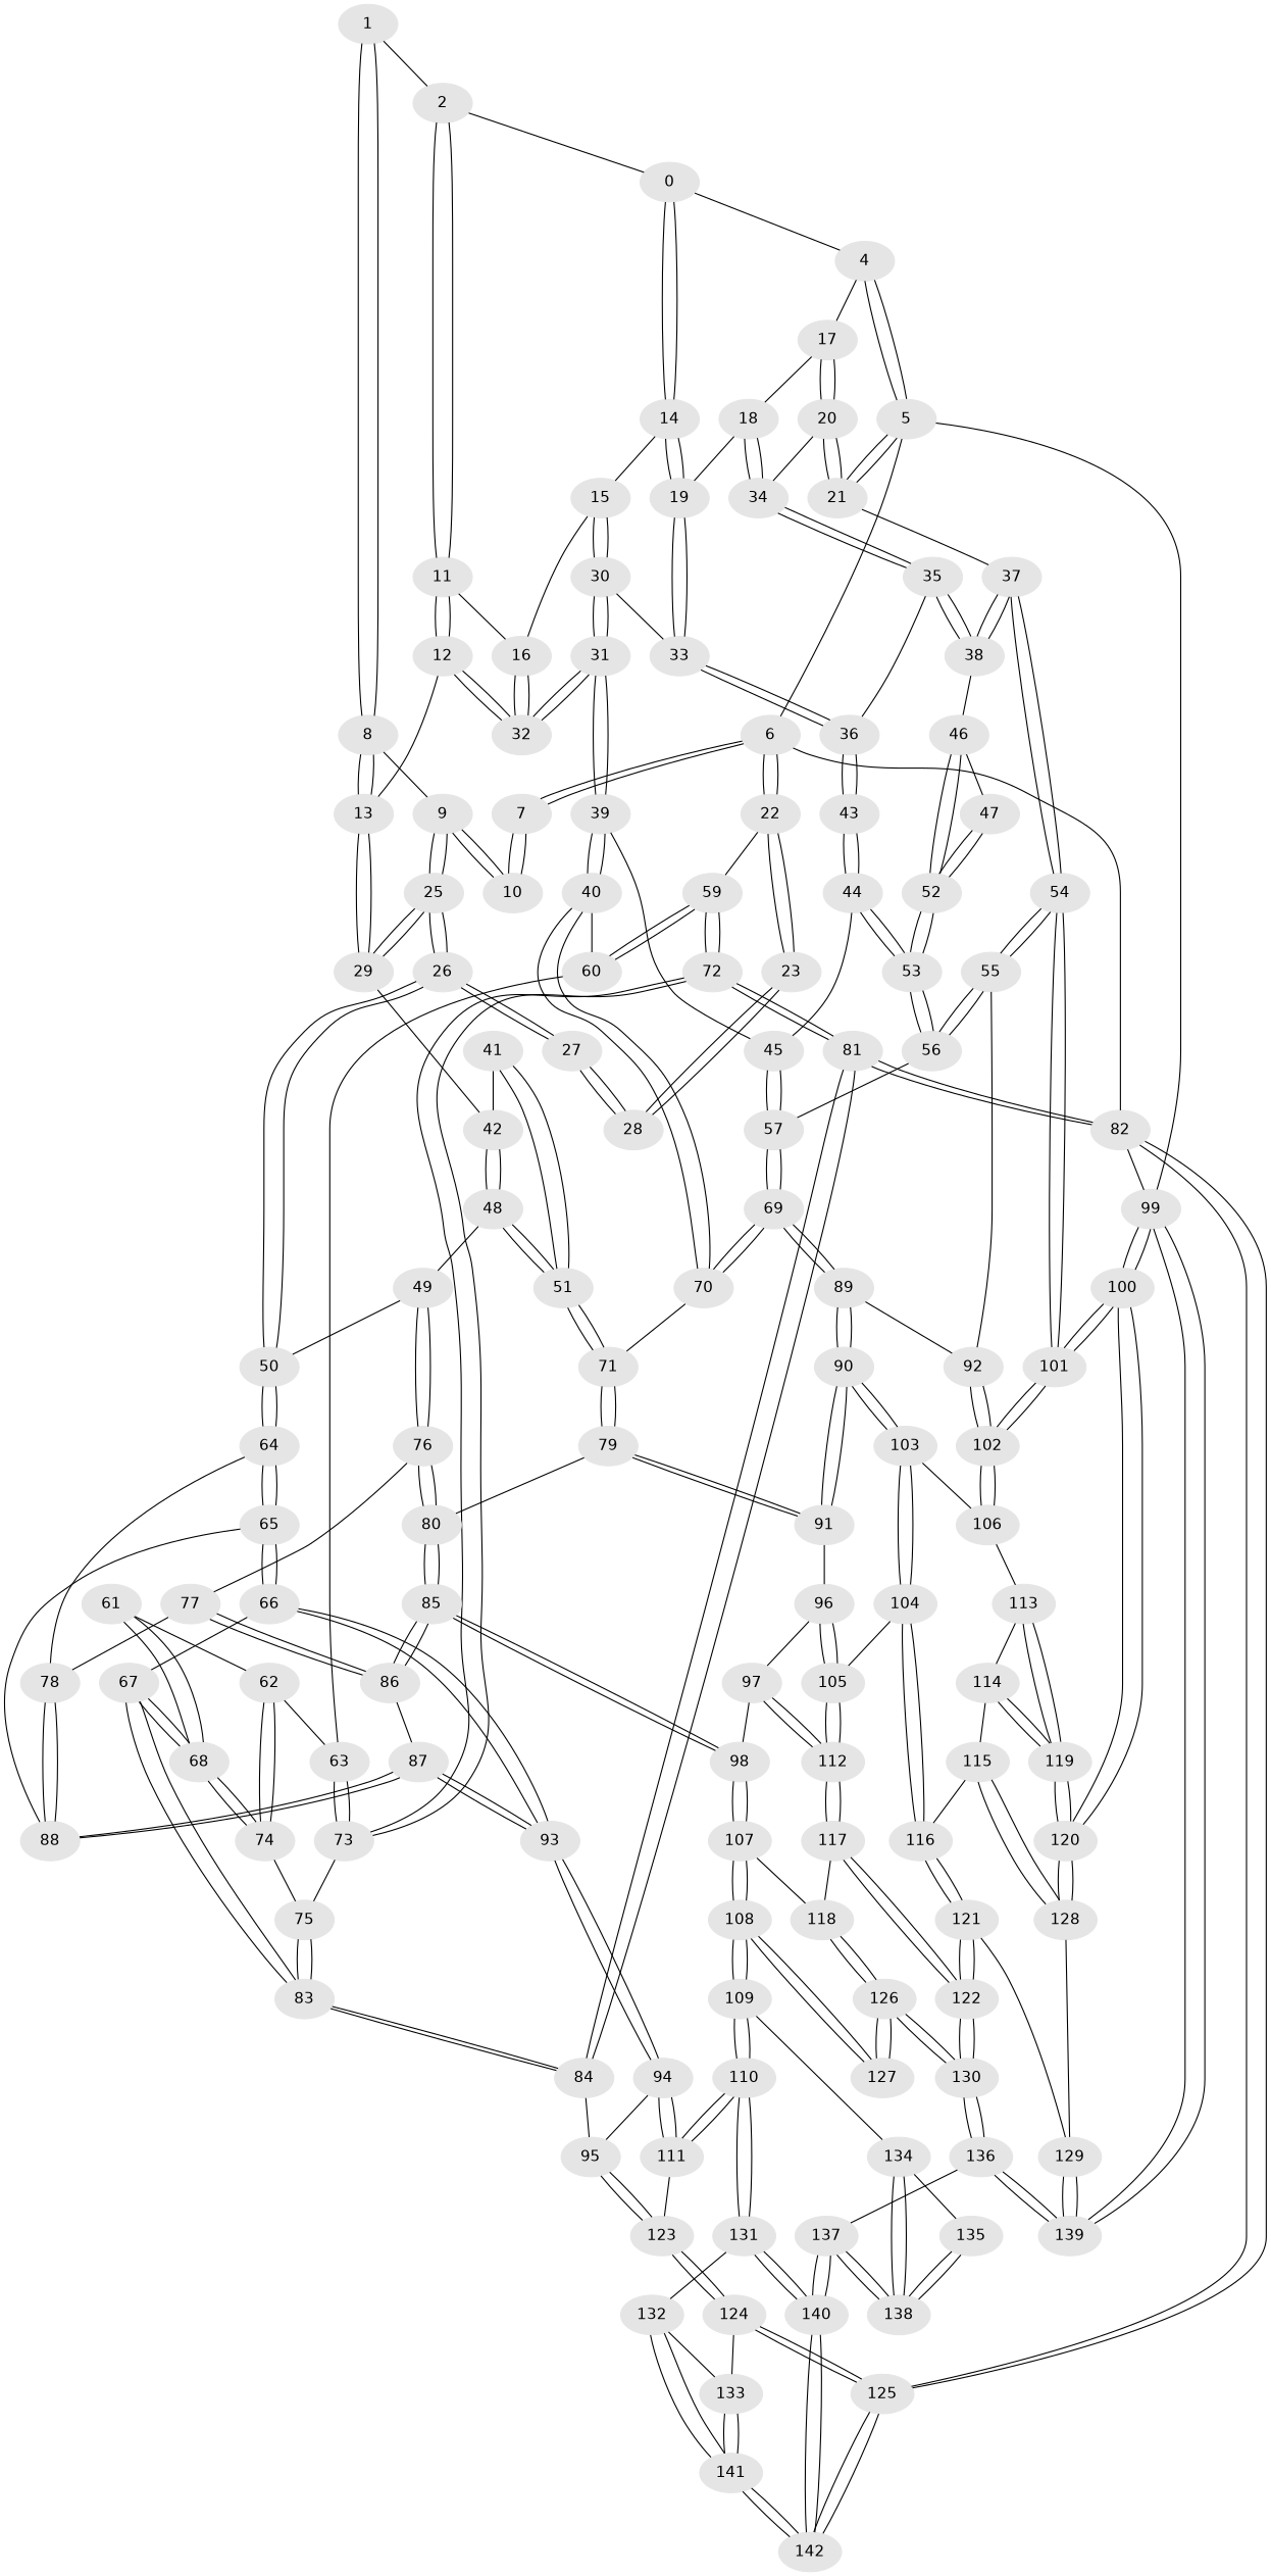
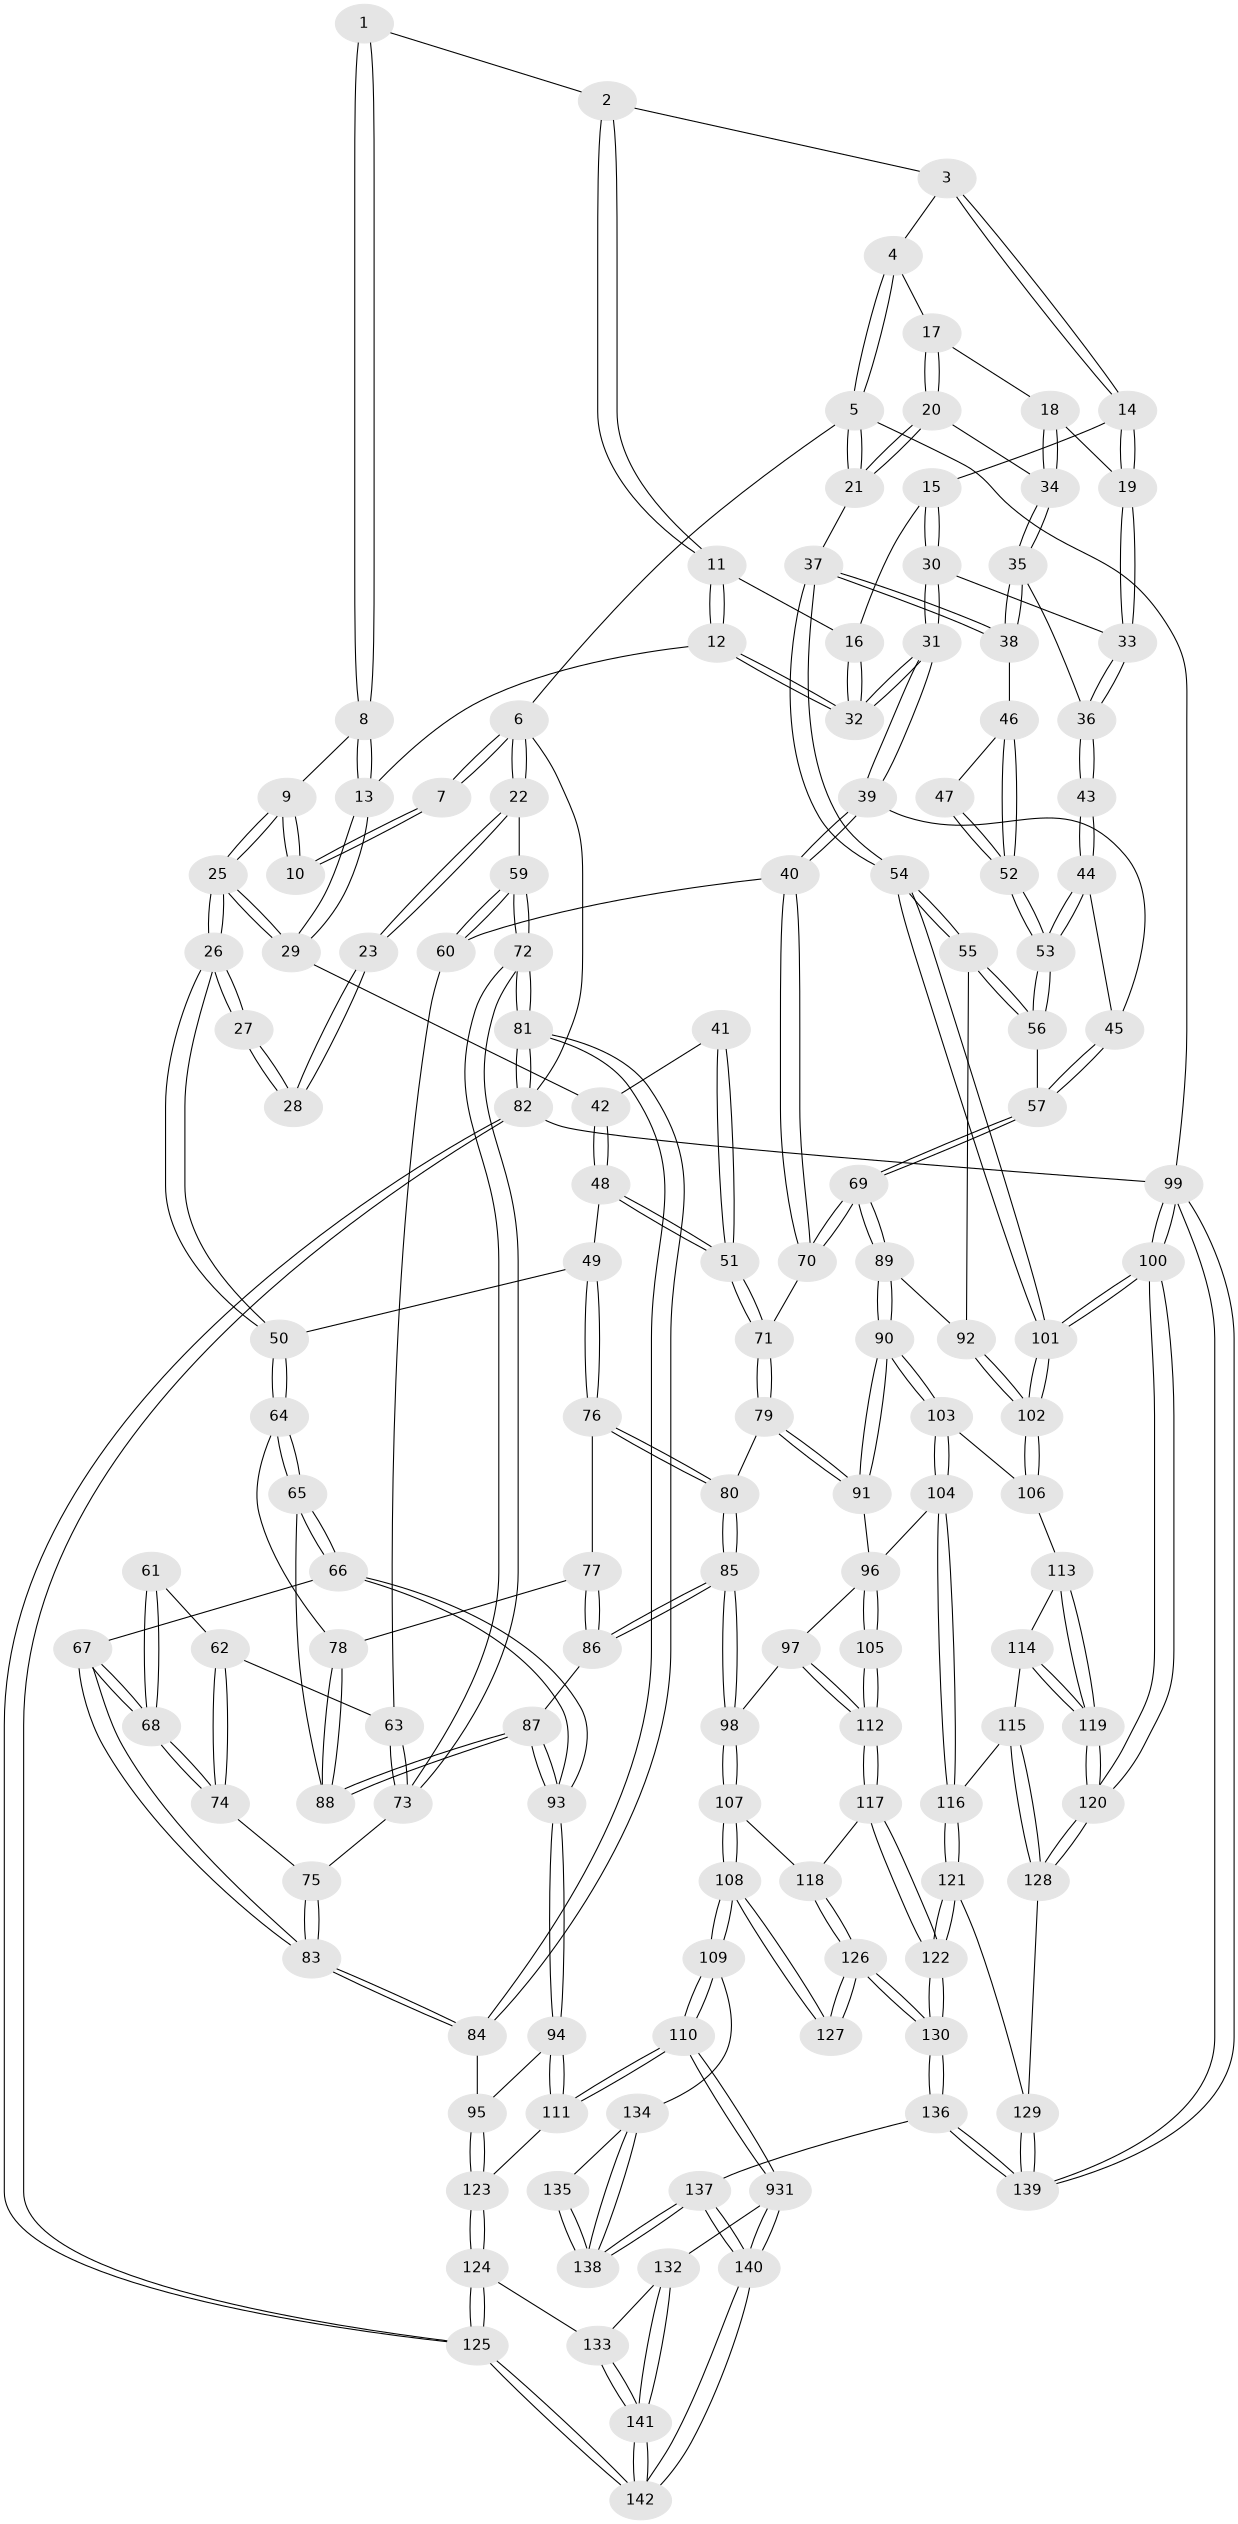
  graph {
    fontname="DejaVu Sans"
    node [color=gray90 fontname="DejaVu Sans" style=filled]
    edge [fontname="DejaVu Sans"]
    1
    2
    8
-   3 [label=0]
+   3
    11
    9
    13
    4
    14
    12
    16
    5
    17
    15
    19
    6
    21
    99
    18
    20
    7
    22
    82
    37
    100
    139
    10
    23
    59
    125
    25
    29
    26
    32
    42
    30
    33
    31
    34
    35
    36
    38
    54
    28
    60
    72
    27
    50
    64
    48
    39
    40
    45
    43
    46
    44
    55
    101
    47
    52
    70
    57
    41
    51
    71
    49
    53
    56
    69
    76
    77
    80
    65
    78
    79
    92
    102
    89
    61
    62
    68
    63
    73
    81
    74
    75
    66
    88
    67
    93
    83
    94
    84
    90
    91
    86
    85
    87
    96
    98
    95
    142
    123
    107
    103
    106
    104
    97
    105
    111
    124
    112
    117
    108
    118
    120
    128
    113
    116
    121
    114
    119
    109
    127
    126
    110
    134
-   131
+   131 [label=931]
    135
    138
    132
    140
    122
    115
    129
    130
    136
    133
    141
    137
    1 -- 2
    1 -- 8
    1 -- 8
    2 -- 3
    2 -- 11
    2 -- 11
    8 -- 9
    8 -- 13
    8 -- 13
    3 -- 4
    3 -- 14
    3 -- 14
    11 -- 12
    11 -- 12
    11 -- 16
    9 -- 10
    9 -- 10
    9 -- 25
    9 -- 25
    13 -- 29
    13 -- 29
    4 -- 5
    4 -- 5
    4 -- 17
    14 -- 15
    14 -- 19
    14 -- 19
    12 -- 13
    12 -- 32
    12 -- 32
    16 -- 32
    16 -- 32
    5 -- 6
    5 -- 21
    5 -- 21
    5 -- 99
    17 -- 18
    17 -- 20
    17 -- 20
    15 -- 16
    15 -- 30
    15 -- 30
    19 -- 33
    19 -- 33
    6 -- 7
    6 -- 7
    6 -- 22
    6 -- 22
    6 -- 82
    21 -- 37
    99 -- 100
    99 -- 100
    99 -- 139
    99 -- 139
    18 -- 19
    18 -- 34
    18 -- 34
    20 -- 21
    20 -- 21
    20 -- 34
    7 -- 10
    7 -- 10
    22 -- 23
    22 -- 23
    22 -- 59
    82 -- 99
    82 -- 125
    82 -- 125
    37 -- 38
    37 -- 38
    37 -- 54
    37 -- 54
    100 -- 101
    100 -- 101
    100 -- 120
    100 -- 120
    23 -- 28
    23 -- 28
    59 -- 60
    59 -- 60
    59 -- 72
    59 -- 72
    125 -- 142
    125 -- 142
    25 -- 29
    25 -- 29
    25 -- 26
    25 -- 26
    29 -- 42
    26 -- 27
    26 -- 27
    26 -- 50
    26 -- 50
    42 -- 48
    42 -- 48
    30 -- 33
    30 -- 31
    30 -- 31
    33 -- 36
    33 -- 36
    31 -- 32
    31 -- 32
    31 -- 39
    31 -- 39
    34 -- 35
    34 -- 35
    35 -- 36
    35 -- 38
    35 -- 38
    36 -- 43
    36 -- 43
    38 -- 46
    54 -- 55
    54 -- 55
    54 -- 101
    54 -- 101
    60 -- 63
    72 -- 73
    72 -- 73
    72 -- 81
    72 -- 81
    27 -- 28
    27 -- 28
    50 -- 64
    50 -- 64
    64 -- 65
    64 -- 65
    64 -- 78
    48 -- 51
    48 -- 51
    48 -- 49
    39 -- 40
    39 -- 40
    39 -- 45
    40 -- 60
    40 -- 70
    40 -- 70
    45 -- 57
    45 -- 57
    43 -- 44
    43 -- 44
    46 -- 47
    46 -- 52
    46 -- 52
    44 -- 45
    44 -- 53
    44 -- 53
    55 -- 56
    55 -- 56
    55 -- 92
    101 -- 102
    101 -- 102
    47 -- 52
    47 -- 52
    52 -- 53
    52 -- 53
    70 -- 71
    57 -- 69
    57 -- 69
    41 -- 42
    41 -- 51
    41 -- 51
    51 -- 71
    51 -- 71
    71 -- 79
    71 -- 79
    49 -- 50
    49 -- 76
    49 -- 76
    53 -- 56
    53 -- 56
    56 -- 57
    69 -- 70
    69 -- 70
    69 -- 89
    69 -- 89
    76 -- 77
    76 -- 80
    76 -- 80
    77 -- 78
    77 -- 86
    77 -- 86
    80 -- 85
    80 -- 85
    65 -- 66
    65 -- 66
    65 -- 88
    78 -- 88
    78 -- 88
    79 -- 80
    79 -- 91
    79 -- 91
    92 -- 102
    92 -- 102
    102 -- 106
    102 -- 106
    89 -- 92
    89 -- 90
    89 -- 90
    61 -- 62
    61 -- 68
    61 -- 68
    62 -- 63
    62 -- 74
    62 -- 74
    68 -- 74
    68 -- 74
    63 -- 73
    63 -- 73
    73 -- 75
    81 -- 82
    81 -- 82
    81 -- 84
    81 -- 84
    74 -- 75
    75 -- 83
    75 -- 83
    66 -- 67
    66 -- 93
    66 -- 93
    67 -- 68
    67 -- 68
    67 -- 83
    67 -- 83
    93 -- 94
    93 -- 94
    83 -- 84
    83 -- 84
    94 -- 95
    94 -- 111
    94 -- 111
    84 -- 95
    90 -- 91
    90 -- 91
    90 -- 103
    90 -- 103
    91 -- 96
    86 -- 87
    85 -- 86
    85 -- 86
    85 -- 98
    85 -- 98
    87 -- 88
    87 -- 88
    87 -- 93
    87 -- 93
    96 -- 97
    96 -- 105
    96 -- 105
    98 -- 107
    98 -- 107
    95 -- 123
    95 -- 123
    123 -- 124
    123 -- 124
    107 -- 108
    107 -- 108
    107 -- 118
    103 -- 106
    103 -- 104
    103 -- 104
    106 -- 113
-   104 -- 105
+   104 -- 96
    104 -- 116
    104 -- 116
    97 -- 98
    97 -- 112
    97 -- 112
    105 -- 112
    105 -- 112
    111 -- 123
    124 -- 125
    124 -- 125
    124 -- 133
    112 -- 117
    112 -- 117
    117 -- 118
    117 -- 122
    117 -- 122
    108 -- 109
    108 -- 109
    108 -- 127
    108 -- 127
    118 -- 126
    118 -- 126
    120 -- 128
    120 -- 128
    128 -- 129
    113 -- 114
    113 -- 119
    113 -- 119
    116 -- 121
    116 -- 121
    121 -- 122
    121 -- 122
    121 -- 129
    114 -- 119
    114 -- 119
    114 -- 115
    119 -- 120
    119 -- 120
    109 -- 110
    109 -- 110
    109 -- 134
    126 -- 127
    126 -- 127
    126 -- 130
    126 -- 130
    110 -- 111
    110 -- 111
    110 -- 131
    110 -- 131
    134 -- 135
    134 -- 138
    134 -- 138
    131 -- 132
    131 -- 140
    131 -- 140
    135 -- 138
    135 -- 138
    132 -- 133
    132 -- 141
    132 -- 141
    140 -- 142
    140 -- 142
    122 -- 130
    122 -- 130
    115 -- 128
    115 -- 128
    115 -- 116
    129 -- 139
    129 -- 139
    130 -- 136
    130 -- 136
    136 -- 139
    136 -- 139
    136 -- 137
    133 -- 141
    133 -- 141
    141 -- 142
    141 -- 142
    137 -- 138
    137 -- 138
    137 -- 140
    137 -- 140
  }
